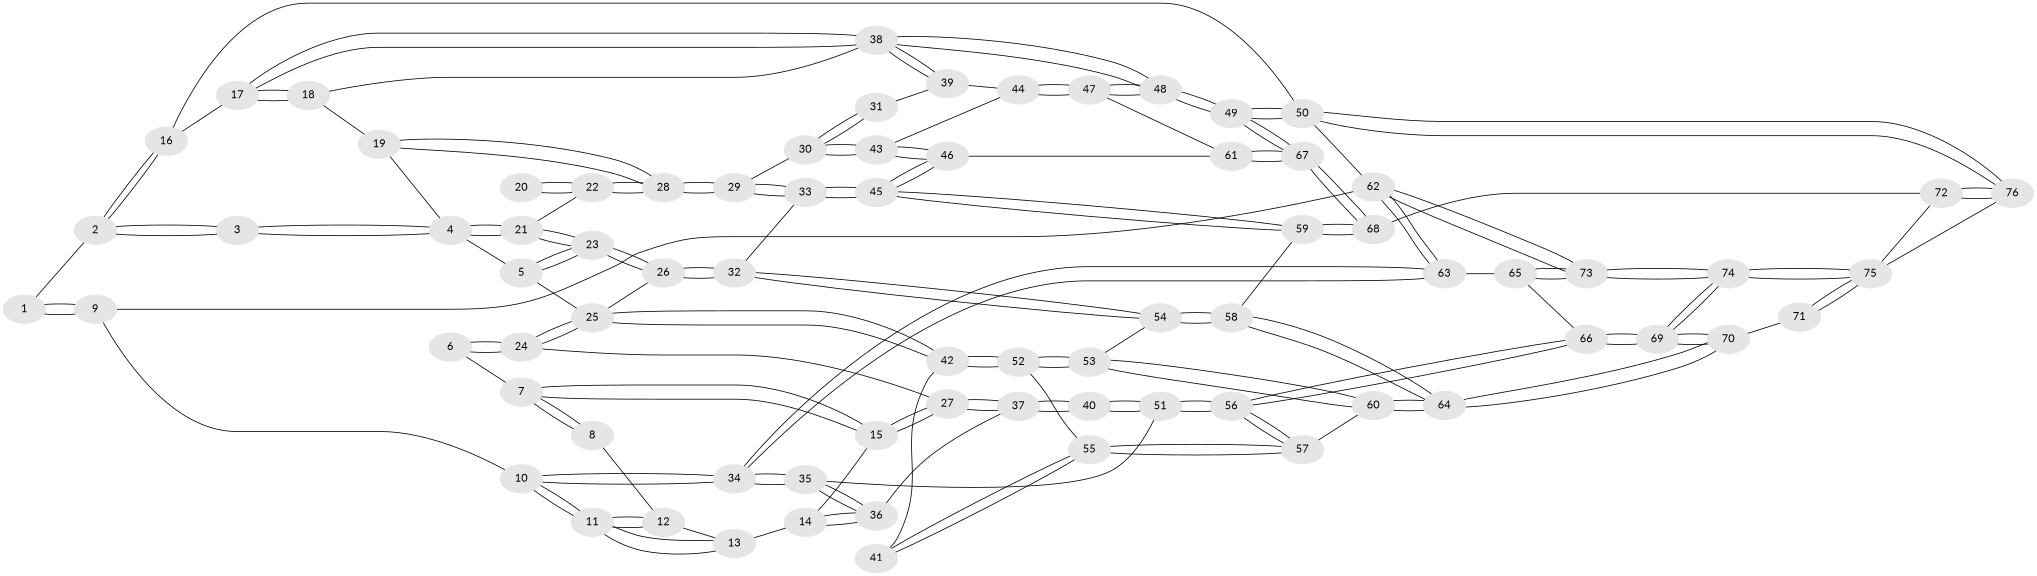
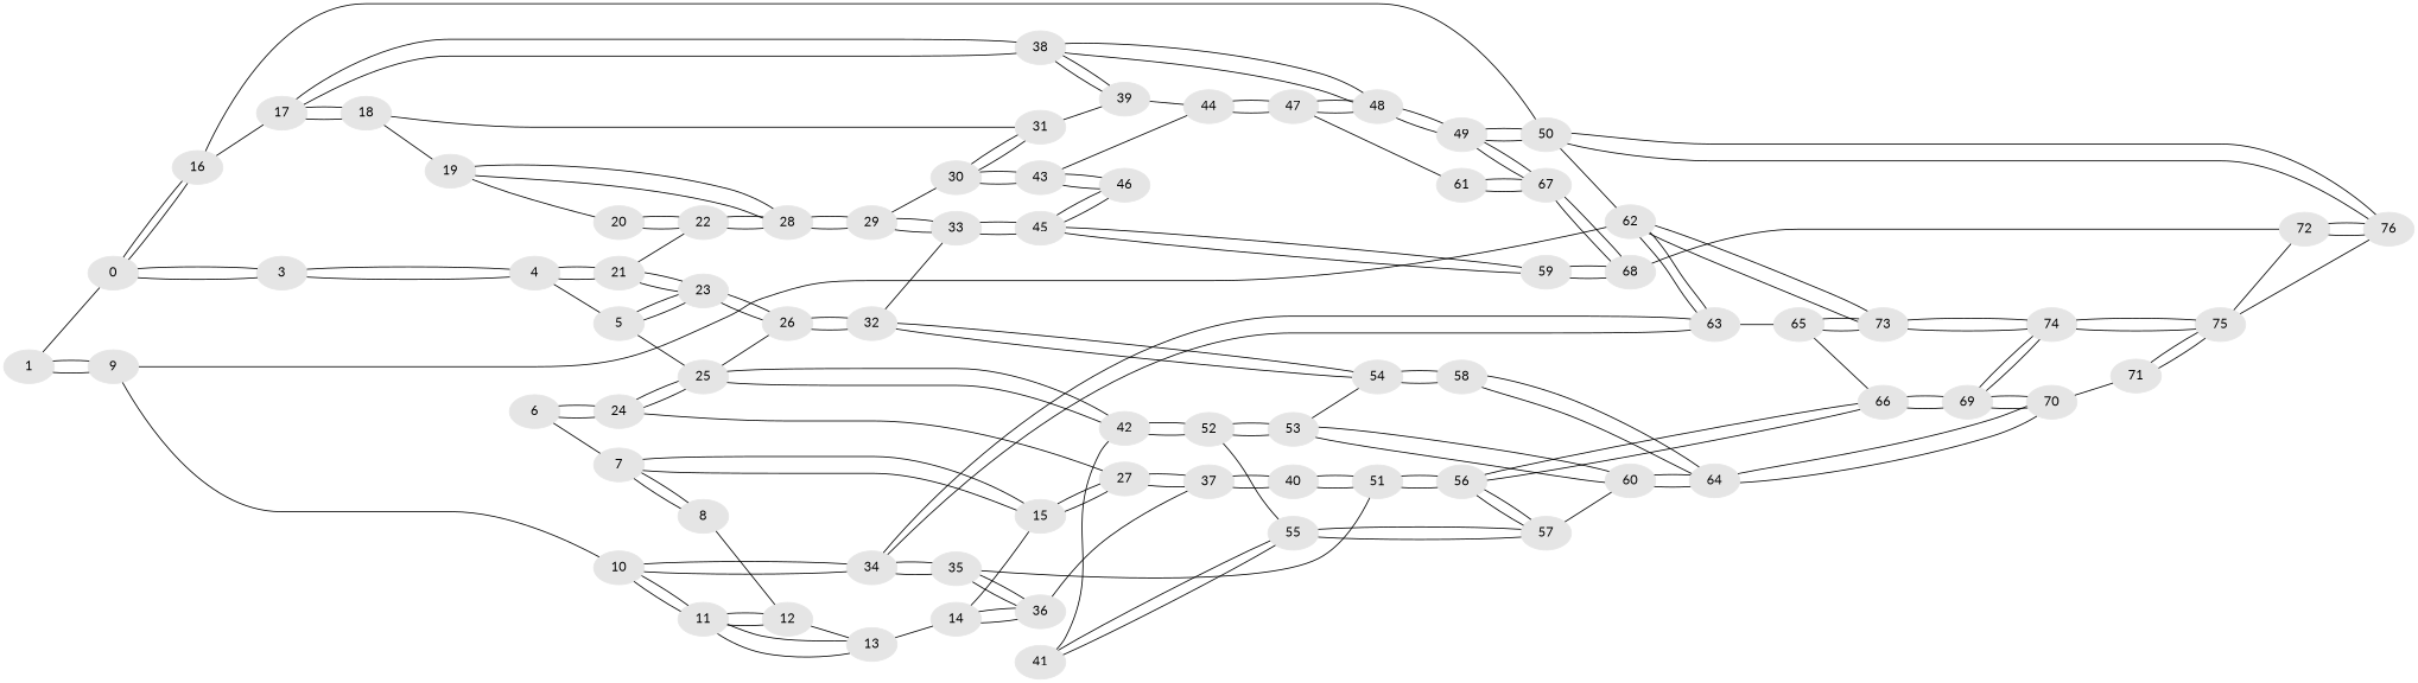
  graph {
    fontname=Lato
    rankdir=LR
    node [color=gray90 fontname=Lato style=filled]
    edge [fontname=Lato]
    1
-   2
+   2 [label=0]
    9
    3
    16
    10
    62
    4
    17
    50
    5
    21
    23
    25
    22
    6
    7
    24
    26
    8
    15
    27
    12
    13
    11
    34
    63
    73
    35
    14
    36
    37
    18
    38
    76
    19
    31
    39
    48
    20
    28
    29
    32
    42
    52
    33
    54
    40
    30
    43
    45
    44
    46
    58
    59
    51
    65
    56
    49
    47
    41
    55
    57
    53
    61
    68
    67
    66
    60
    64
    69
    70
    72
    74
    71
    75
    1 -- 2
    1 -- 9
    1 -- 9
    2 -- 3
    2 -- 3
    2 -- 16
    2 -- 16
    9 -- 10
    9 -- 62
    3 -- 4
    3 -- 4
    16 -- 17
    16 -- 50
    10 -- 11
    10 -- 11
    10 -- 34
    10 -- 34
    62 -- 63
    62 -- 63
    62 -- 73
    62 -- 73
    4 -- 5
    4 -- 21
    4 -- 21
    17 -- 18
    17 -- 18
    17 -- 38
    17 -- 38
    50 -- 62
    50 -- 76
    50 -- 76
    5 -- 23
    5 -- 23
    5 -- 25
    21 -- 23
    21 -- 23
    21 -- 22
    23 -- 26
    23 -- 26
    25 -- 26
    25 -- 42
    25 -- 42
    22 -- 28
    22 -- 28
    6 -- 7
    6 -- 24
    6 -- 24
    7 -- 8
    7 -- 8
    7 -- 15
    7 -- 15
    24 -- 25
    24 -- 25
    24 -- 27
    26 -- 32
    26 -- 32
    8 -- 12
    15 -- 27
    15 -- 27
    27 -- 37
    27 -- 37
    12 -- 13
    13 -- 14
    11 -- 12
    11 -- 12
    11 -- 13
    11 -- 13
    34 -- 63
    34 -- 63
    34 -- 35
    34 -- 35
    63 -- 65
    73 -- 74
    73 -- 74
    35 -- 36
    35 -- 36
    35 -- 51
    14 -- 15
    14 -- 36
    14 -- 36
    36 -- 37
    37 -- 40
    37 -- 40
    18 -- 19
-   18 -- 38
+   18 -- 31
    38 -- 39
    38 -- 39
    38 -- 48
    38 -- 48
-   19 -- 4
+   19 -- 20
    19 -- 28
    19 -- 28
    31 -- 39
    39 -- 44
    48 -- 49
    48 -- 49
    20 -- 22
    20 -- 22
    28 -- 29
    28 -- 29
    29 -- 33
    29 -- 33
    29 -- 30
    32 -- 33
    32 -- 54
    32 -- 54
    42 -- 52
    42 -- 52
    52 -- 55
    52 -- 53
    52 -- 53
    33 -- 45
    33 -- 45
    54 -- 58
    54 -- 58
    40 -- 51
    40 -- 51
    30 -- 31
    30 -- 31
    30 -- 43
    30 -- 43
    43 -- 44
    43 -- 46
    43 -- 46
    45 -- 46
    45 -- 46
    45 -- 59
    45 -- 59
    44 -- 47
    44 -- 47
-   46 -- 61
-   58 -- 59
    58 -- 64
    58 -- 64
    59 -- 68
    59 -- 68
    51 -- 56
    51 -- 56
    65 -- 73
    65 -- 73
    65 -- 66
    56 -- 57
    56 -- 57
    56 -- 66
    56 -- 66
    49 -- 50
    49 -- 50
    49 -- 67
    49 -- 67
    47 -- 48
    47 -- 48
    47 -- 61
    41 -- 42
    41 -- 55
    41 -- 55
    55 -- 57
    55 -- 57
    57 -- 60
    53 -- 54
    53 -- 60
    53 -- 60
    61 -- 67
    61 -- 67
    68 -- 72
    67 -- 68
    67 -- 68
    66 -- 69
    66 -- 69
    60 -- 64
    60 -- 64
    64 -- 70
    64 -- 70
    69 -- 70
    69 -- 70
    69 -- 74
    69 -- 74
    70 -- 71
    72 -- 76
    72 -- 76
    74 -- 75
    74 -- 75
    71 -- 75
    71 -- 75
    75 -- 76
    75 -- 72
  }
